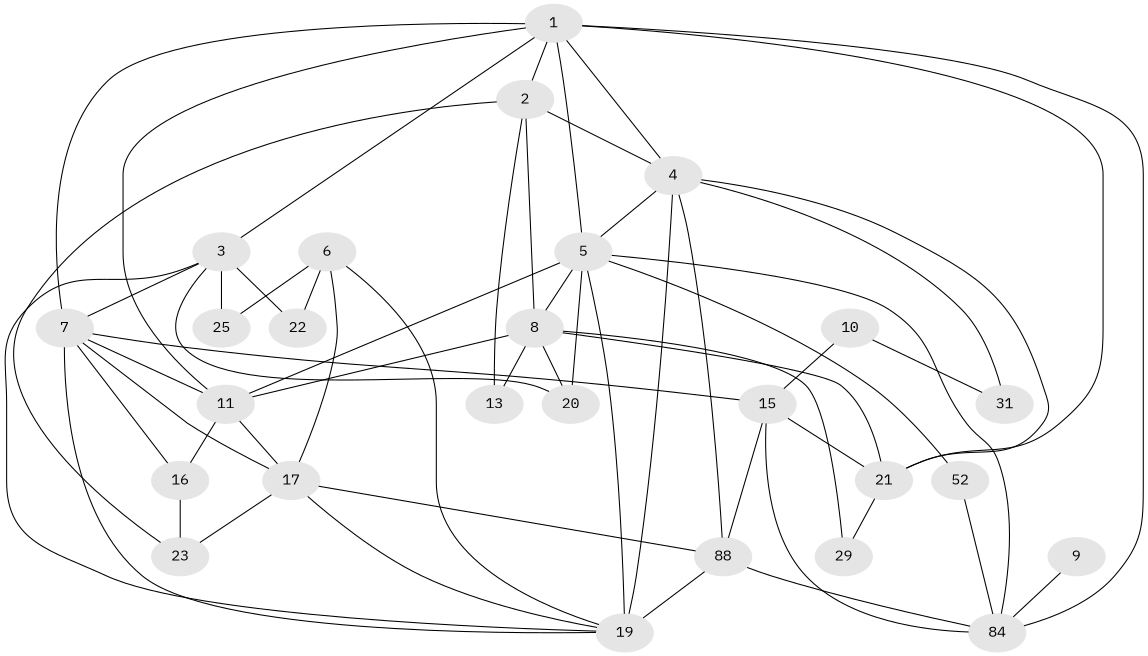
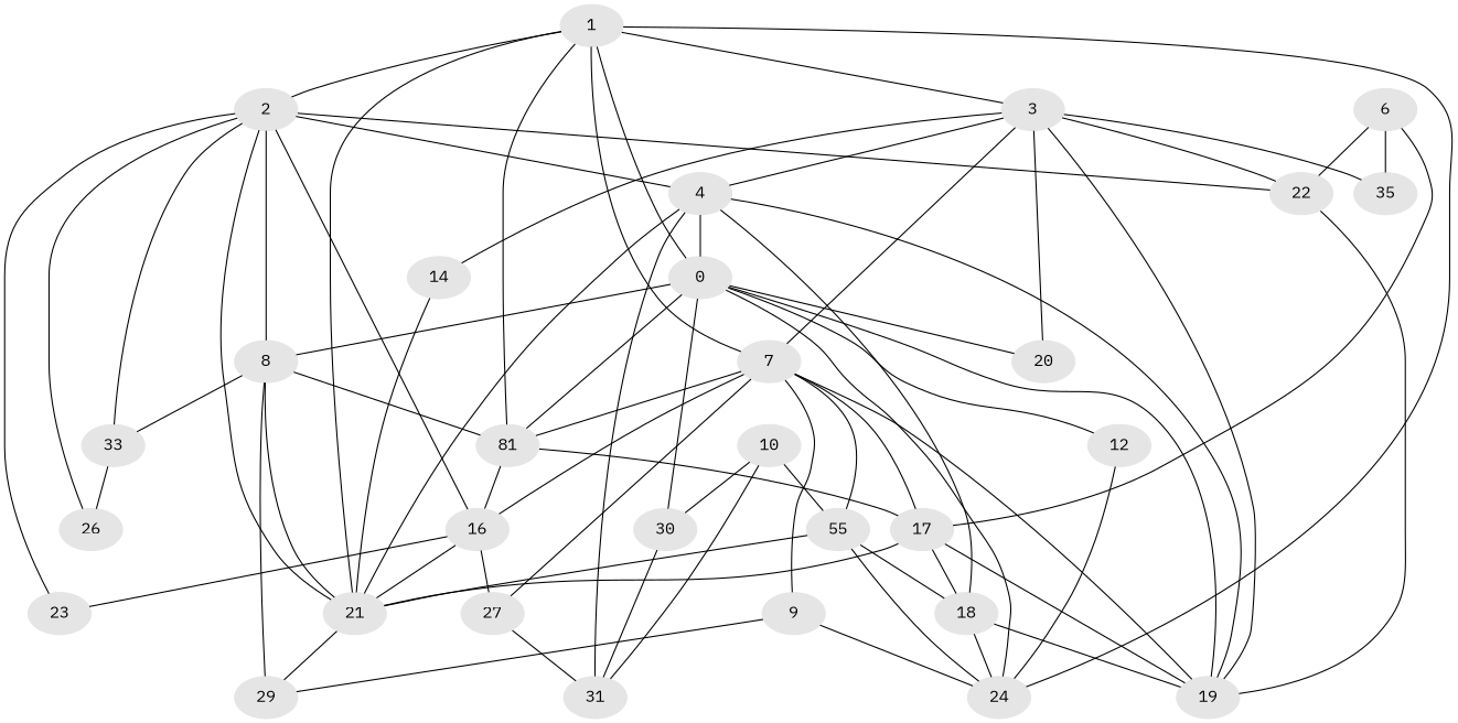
  graph {
    fontname="IBM Plex Mono"
    node [color=gray90 fontname="IBM Plex Mono" style=filled]
    edge [fontname="IBM Plex Mono" weight=1.0]
    1
    2
    3
    4
-   5
+   5 [label=0]
    7
-   11
+   11 [label=81]
    21
-   24 [label=84]
+   24
    8
-   13
+   13 [label=33]
    16
    22
    23
+   26
+   14
    19
    20
-   25
-   18 [label=88]
+   25 [label=35]
+   18
    31
-   12 [label=52]
+   12
+   30
    17
    9
-   15
+   15 [label=55]
+   27
    29
    6
    10
    1 -- 2
    1 -- 3
-   1 -- 4
+   3 -- 4
    1 -- 5
    1 -- 7
    1 -- 11
    1 -- 21
    1 -- 24
    2 -- 4 [weight=2.0]
+   2 -- 21
    2 -- 8
    2 -- 13
+   2 -- 16
+   2 -- 22
    2 -- 23
+   2 -- 26
    3 -- 7
    3 -- 22
+   3 -- 14
    3 -- 19
    3 -- 20
    3 -- 25
    4 -- 5
    4 -- 21
    4 -- 19 [weight=2.0]
    4 -- 18
    4 -- 31
    5 -- 11
    5 -- 24
    5 -- 8 [weight=5.0]
    5 -- 19
    5 -- 20
    5 -- 12
+   5 -- 30
    7 -- 11 [weight=2.0]
    7 -- 16
    7 -- 19
    7 -- 17
+   7 -- 9
    7 -- 15
+   7 -- 27
    11 -- 16
    11 -- 17
    21 -- 29
    8 -- 11
    8 -- 21
    8 -- 13 [weight=2.0]
-   8 -- 20
    8 -- 29 [weight=2.0]
+   13 -- 26
+   16 -- 21
    16 -- 23
+   16 -- 27
+   14 -- 21
    18 -- 24
    18 -- 19 [weight=2.0]
    12 -- 24
-   17 -- 23
+   30 -- 31
+   17 -- 21
    17 -- 19
    17 -- 18
    9 -- 24
+   9 -- 29
    15 -- 21
    15 -- 24
    15 -- 18
+   27 -- 31
    6 -- 22
-   6 -- 19
+   22 -- 19
    6 -- 25
    6 -- 17
    10 -- 31
+   10 -- 30
    10 -- 15
  }
